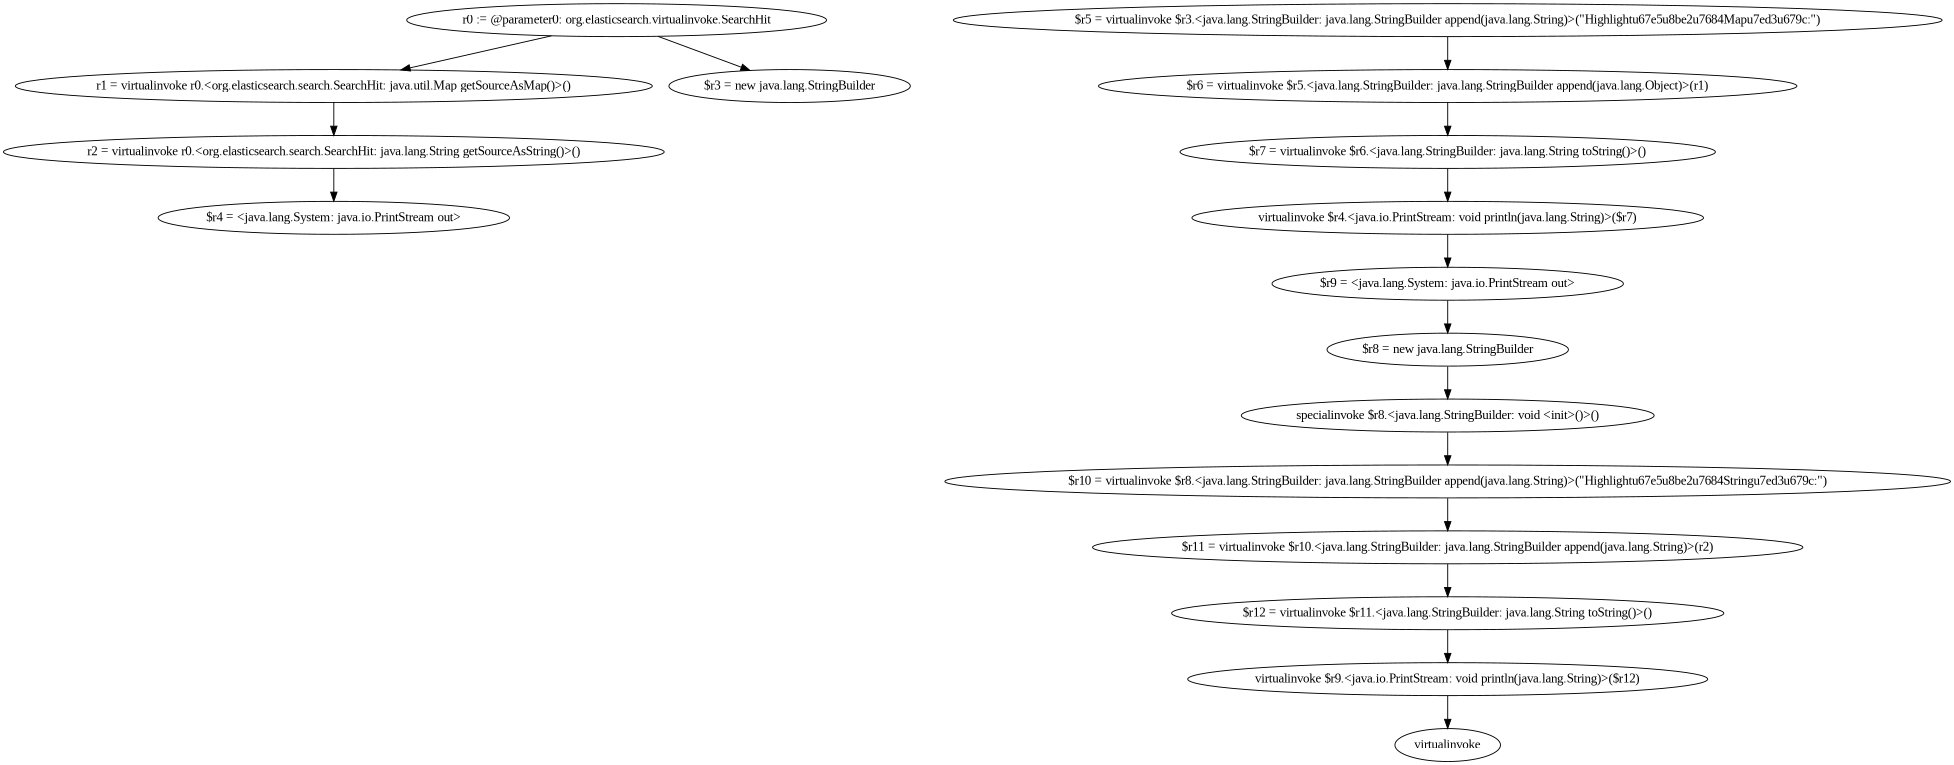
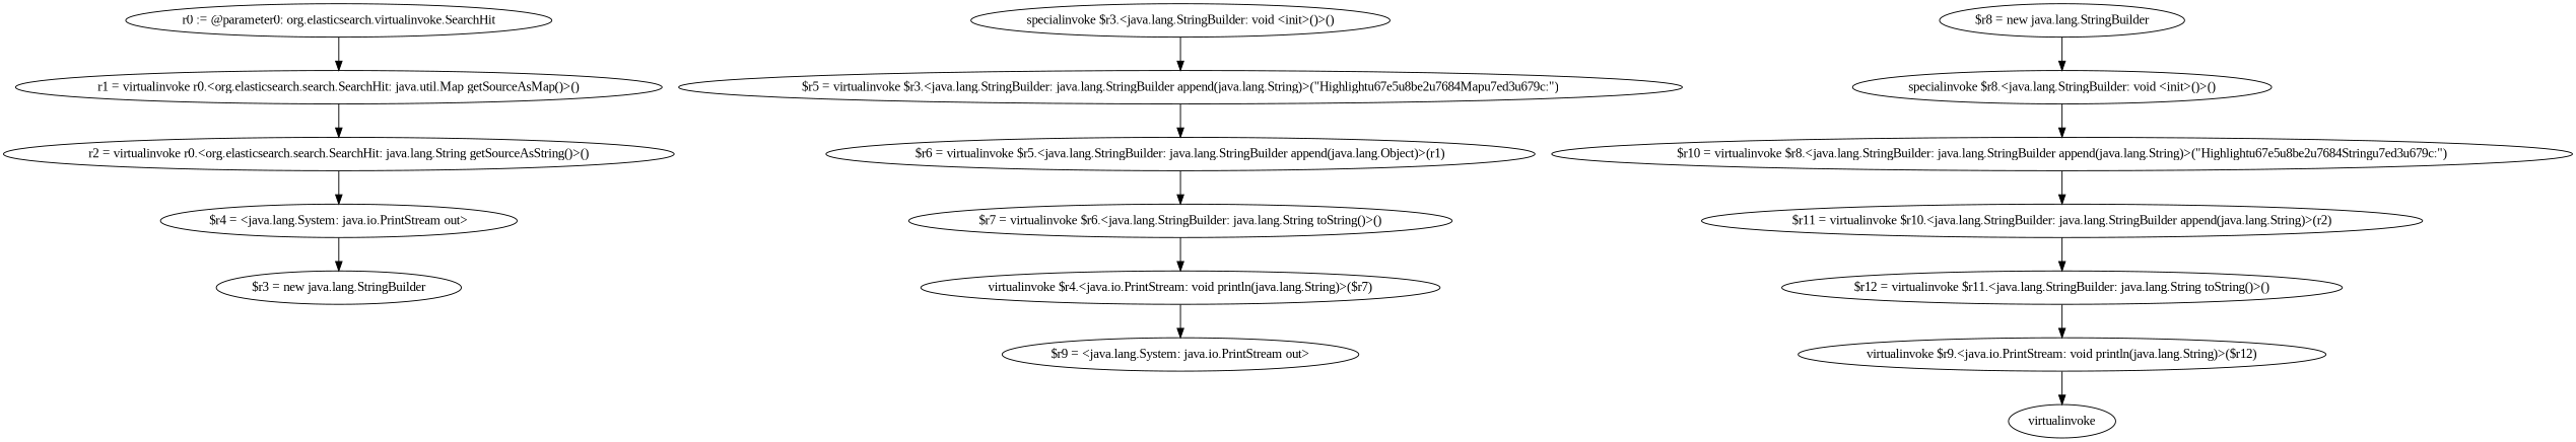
  digraph {
    fontname="Liberation Serif"
    node [fontname="Liberation Serif"]
    edge [fontname="Liberation Serif"]
    n1 [label="r0 := @parameter0: org.elasticsearch.virtualinvoke.SearchHit"]
    "r1 = virtualinvoke r0.<org.elasticsearch.search.SearchHit: java.util.Map getSourceAsMap()>()"
    "r2 = virtualinvoke r0.<org.elasticsearch.search.SearchHit: java.lang.String getSourceAsString()>()"
    "$r4 = <java.lang.System: java.io.PrintStream out>"
    "$r3 = new java.lang.StringBuilder"
+   "specialinvoke $r3.<java.lang.StringBuilder: void <init>()>()"
    "$r5 = virtualinvoke $r3.<java.lang.StringBuilder: java.lang.StringBuilder append(java.lang.String)>(\"Highlight\u67e5\u8be2\u7684Map\u7ed3\u679c:\")"
    "$r6 = virtualinvoke $r5.<java.lang.StringBuilder: java.lang.StringBuilder append(java.lang.Object)>(r1)"
    "$r7 = virtualinvoke $r6.<java.lang.StringBuilder: java.lang.String toString()>()"
    "virtualinvoke $r4.<java.io.PrintStream: void println(java.lang.String)>($r7)"
    "$r9 = <java.lang.System: java.io.PrintStream out>"
    "$r8 = new java.lang.StringBuilder"
    "specialinvoke $r8.<java.lang.StringBuilder: void <init>()>()"
    "$r10 = virtualinvoke $r8.<java.lang.StringBuilder: java.lang.StringBuilder append(java.lang.String)>(\"Highlight\u67e5\u8be2\u7684String\u7ed3\u679c:\")"
    "$r11 = virtualinvoke $r10.<java.lang.StringBuilder: java.lang.StringBuilder append(java.lang.String)>(r2)"
    "$r12 = virtualinvoke $r11.<java.lang.StringBuilder: java.lang.String toString()>()"
    "virtualinvoke $r9.<java.io.PrintStream: void println(java.lang.String)>($r12)"
    n18 [label=virtualinvoke]
    n1 -> "r1 = virtualinvoke r0.<org.elasticsearch.search.SearchHit: java.util.Map getSourceAsMap()>()"
    "r1 = virtualinvoke r0.<org.elasticsearch.search.SearchHit: java.util.Map getSourceAsMap()>()" -> "r2 = virtualinvoke r0.<org.elasticsearch.search.SearchHit: java.lang.String getSourceAsString()>()"
    "r2 = virtualinvoke r0.<org.elasticsearch.search.SearchHit: java.lang.String getSourceAsString()>()" -> "$r4 = <java.lang.System: java.io.PrintStream out>"
-   n1 -> "$r3 = new java.lang.StringBuilder"
+   "$r4 = <java.lang.System: java.io.PrintStream out>" -> "$r3 = new java.lang.StringBuilder"
+   "specialinvoke $r3.<java.lang.StringBuilder: void <init>()>()" -> "$r5 = virtualinvoke $r3.<java.lang.StringBuilder: java.lang.StringBuilder append(java.lang.String)>(\"Highlight\u67e5\u8be2\u7684Map\u7ed3\u679c:\")"
    "$r5 = virtualinvoke $r3.<java.lang.StringBuilder: java.lang.StringBuilder append(java.lang.String)>(\"Highlight\u67e5\u8be2\u7684Map\u7ed3\u679c:\")" -> "$r6 = virtualinvoke $r5.<java.lang.StringBuilder: java.lang.StringBuilder append(java.lang.Object)>(r1)"
    "$r6 = virtualinvoke $r5.<java.lang.StringBuilder: java.lang.StringBuilder append(java.lang.Object)>(r1)" -> "$r7 = virtualinvoke $r6.<java.lang.StringBuilder: java.lang.String toString()>()"
    "$r7 = virtualinvoke $r6.<java.lang.StringBuilder: java.lang.String toString()>()" -> "virtualinvoke $r4.<java.io.PrintStream: void println(java.lang.String)>($r7)"
    "virtualinvoke $r4.<java.io.PrintStream: void println(java.lang.String)>($r7)" -> "$r9 = <java.lang.System: java.io.PrintStream out>"
-   "$r9 = <java.lang.System: java.io.PrintStream out>" -> "$r8 = new java.lang.StringBuilder"
    "$r8 = new java.lang.StringBuilder" -> "specialinvoke $r8.<java.lang.StringBuilder: void <init>()>()"
    "specialinvoke $r8.<java.lang.StringBuilder: void <init>()>()" -> "$r10 = virtualinvoke $r8.<java.lang.StringBuilder: java.lang.StringBuilder append(java.lang.String)>(\"Highlight\u67e5\u8be2\u7684String\u7ed3\u679c:\")"
    "$r10 = virtualinvoke $r8.<java.lang.StringBuilder: java.lang.StringBuilder append(java.lang.String)>(\"Highlight\u67e5\u8be2\u7684String\u7ed3\u679c:\")" -> "$r11 = virtualinvoke $r10.<java.lang.StringBuilder: java.lang.StringBuilder append(java.lang.String)>(r2)"
    "$r11 = virtualinvoke $r10.<java.lang.StringBuilder: java.lang.StringBuilder append(java.lang.String)>(r2)" -> "$r12 = virtualinvoke $r11.<java.lang.StringBuilder: java.lang.String toString()>()"
    "$r12 = virtualinvoke $r11.<java.lang.StringBuilder: java.lang.String toString()>()" -> "virtualinvoke $r9.<java.io.PrintStream: void println(java.lang.String)>($r12)"
    "virtualinvoke $r9.<java.io.PrintStream: void println(java.lang.String)>($r12)" -> n18
  }
